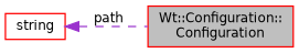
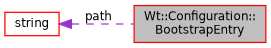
  digraph {
    rankdir=LR
    fontname="DejaVu Sans"
    node [color=red fontname="DejaVu Sans" fontsize=10 shape=record style=filled]
-   n1 [fillcolor=grey75 fontcolor=black height=0.2 label="Wt::Configuration::\lConfiguration" width=0.4]
+   n1 [fillcolor=grey75 fontcolor=black height=0.2 label="Wt::Configuration::\lBootstrapEntry" width=0.4]
    n2 [fillcolor=white height=0.2 label=string width=0.4]
    n2 -> n1 [color=darkorchid3 dir=back fontname="DejaVu Sans" fontsize=10 label=" path" labelfontname=Helvetica labelfontsize=10 style=dashed]
  }
